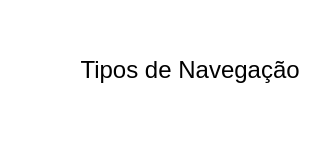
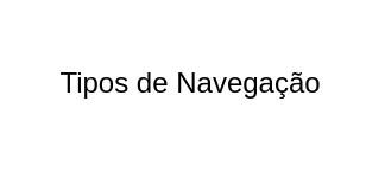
  <mxCell id="0" />
  <mxCell id="1" parent="0" />
- <mxCell id="2" value="Tipos de Navegação" style="text;html=1;align=center;verticalAlign=middle;whiteSpace=wrap;rounded=0;" vertex="1" parent="1"><mxGeometry x="35" y="20" width="120" height="30" as="geometry" /></mxCell>
+ <mxCell id="2" value="Tipos de Navegação" style="text;html=1;align=center;verticalAlign=middle;whiteSpace=wrap;rounded=0;" vertex="1" parent="1"><mxGeometry x="20" y="20" width="120" height="30" as="geometry" /></mxCell>
